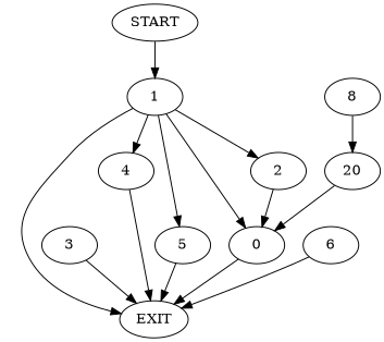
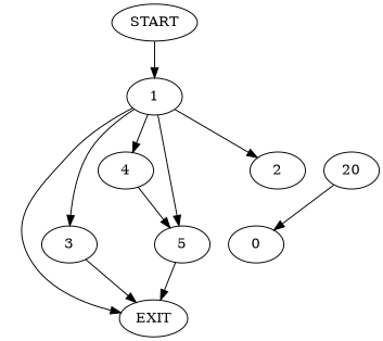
  digraph {
    n1 [label=START]
    1
    n3 [label=EXIT]
    2
    3
    4
    5
    n8 [label=0]
-   6
    n10 [label=20]
-   8
    n1 -> 1
    1 -> n3
    1 -> 2
-   1 -> n8
+   1 -> 3
    1 -> 4
    1 -> 5
-   2 -> n8
    3 -> n3
-   4 -> n3
+   4 -> 5
    5 -> n3
-   n8 -> n3
-   6 -> n3
    n10 -> n8
-   8 -> n10
  }
